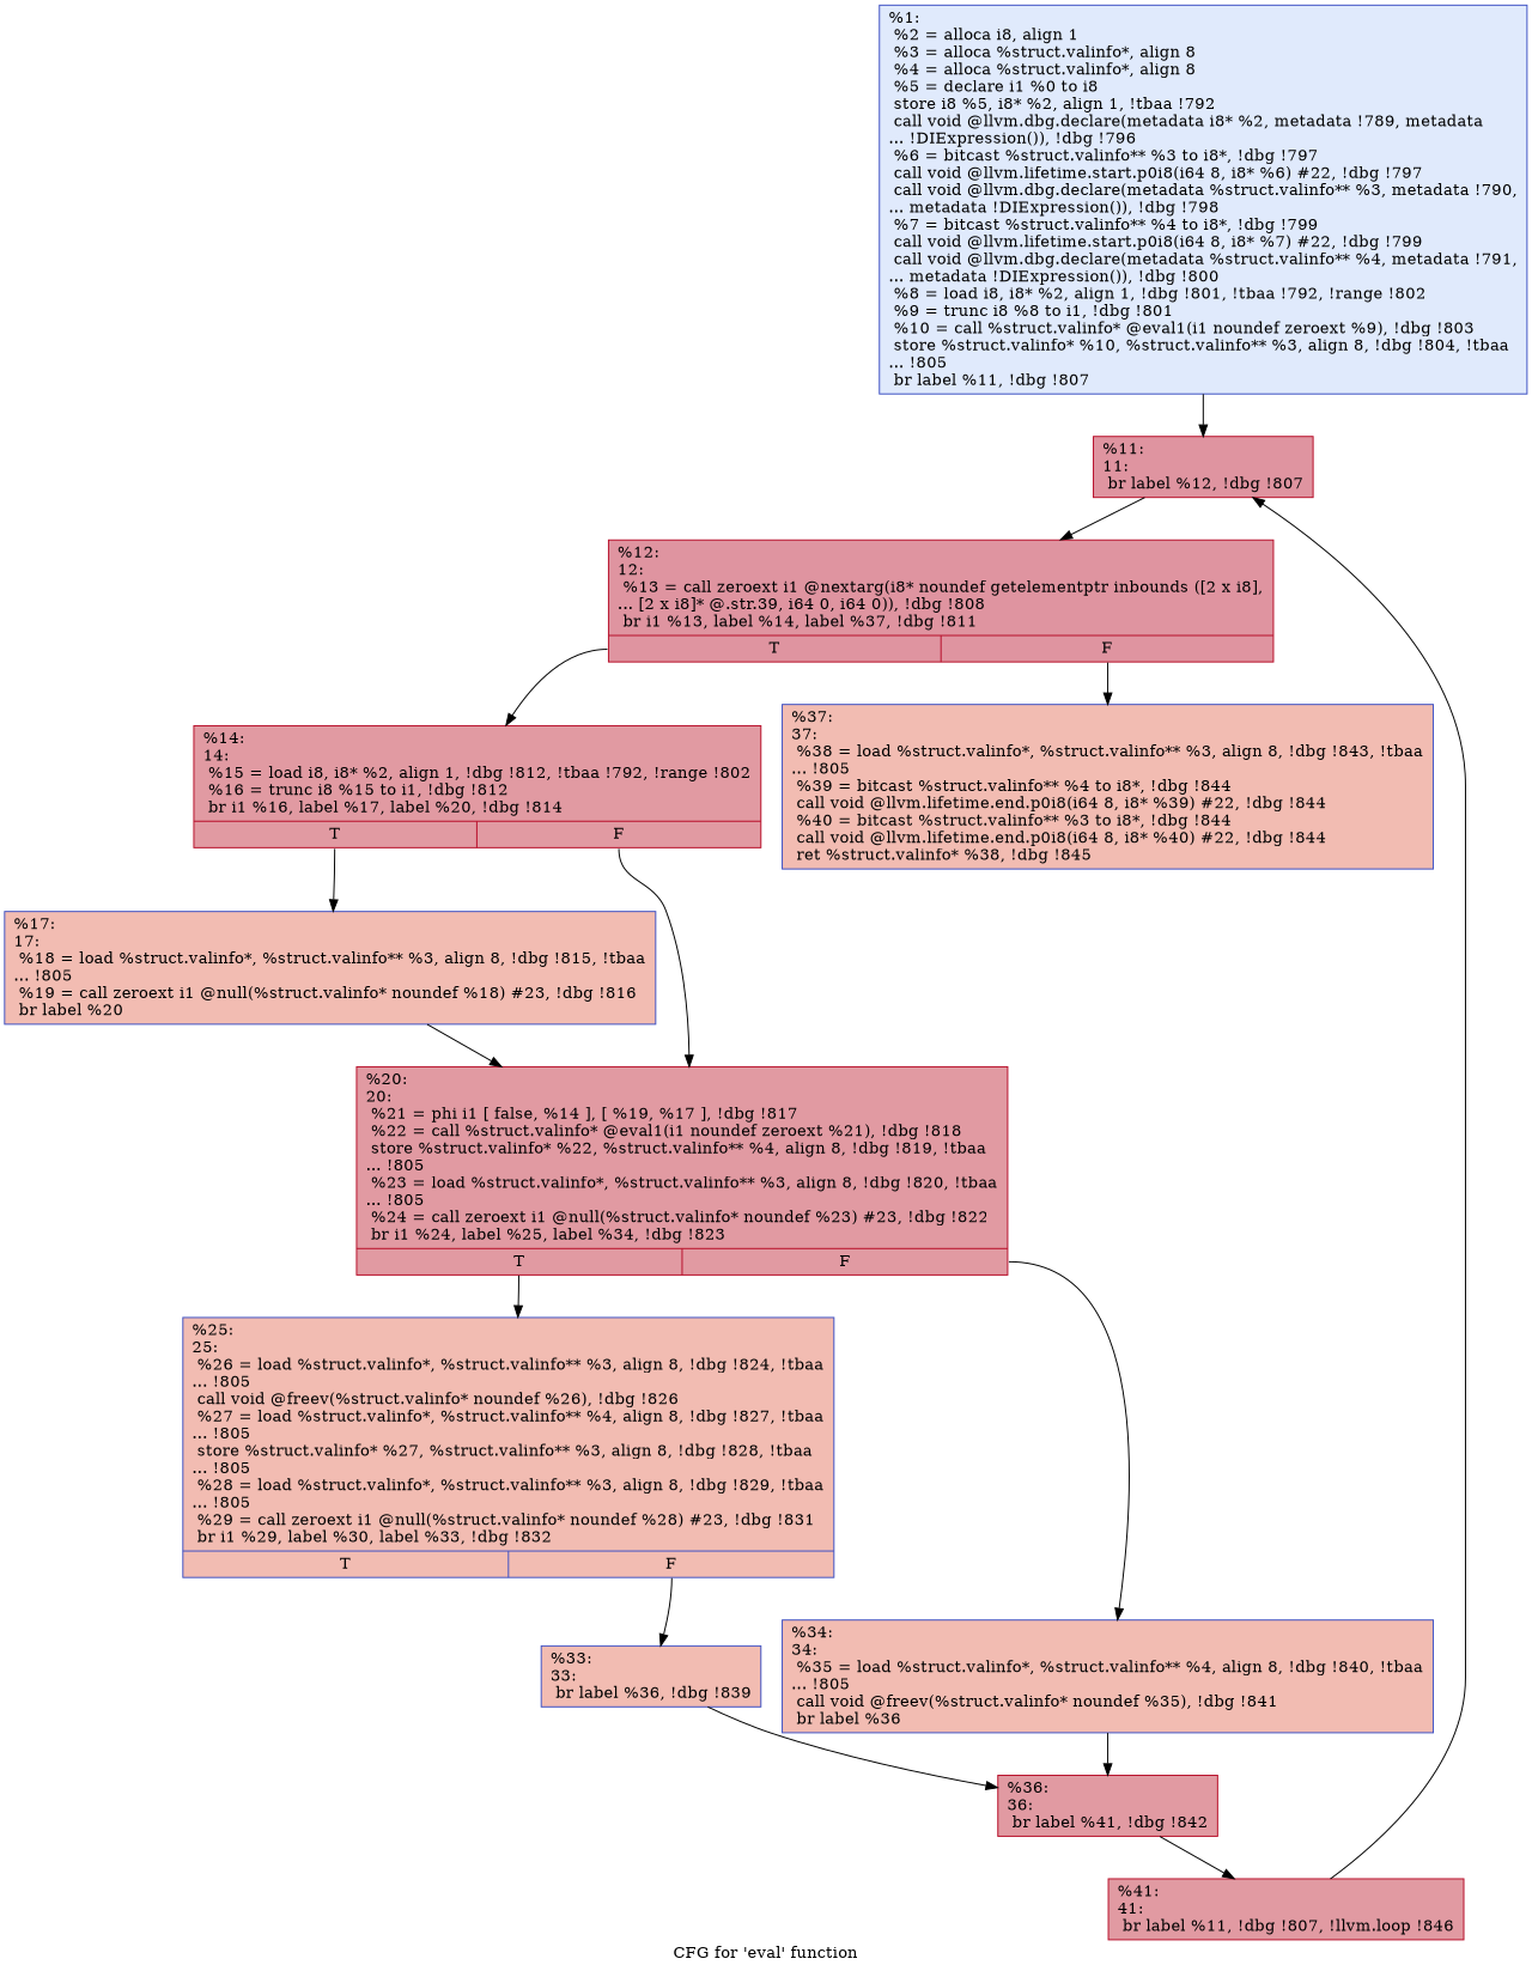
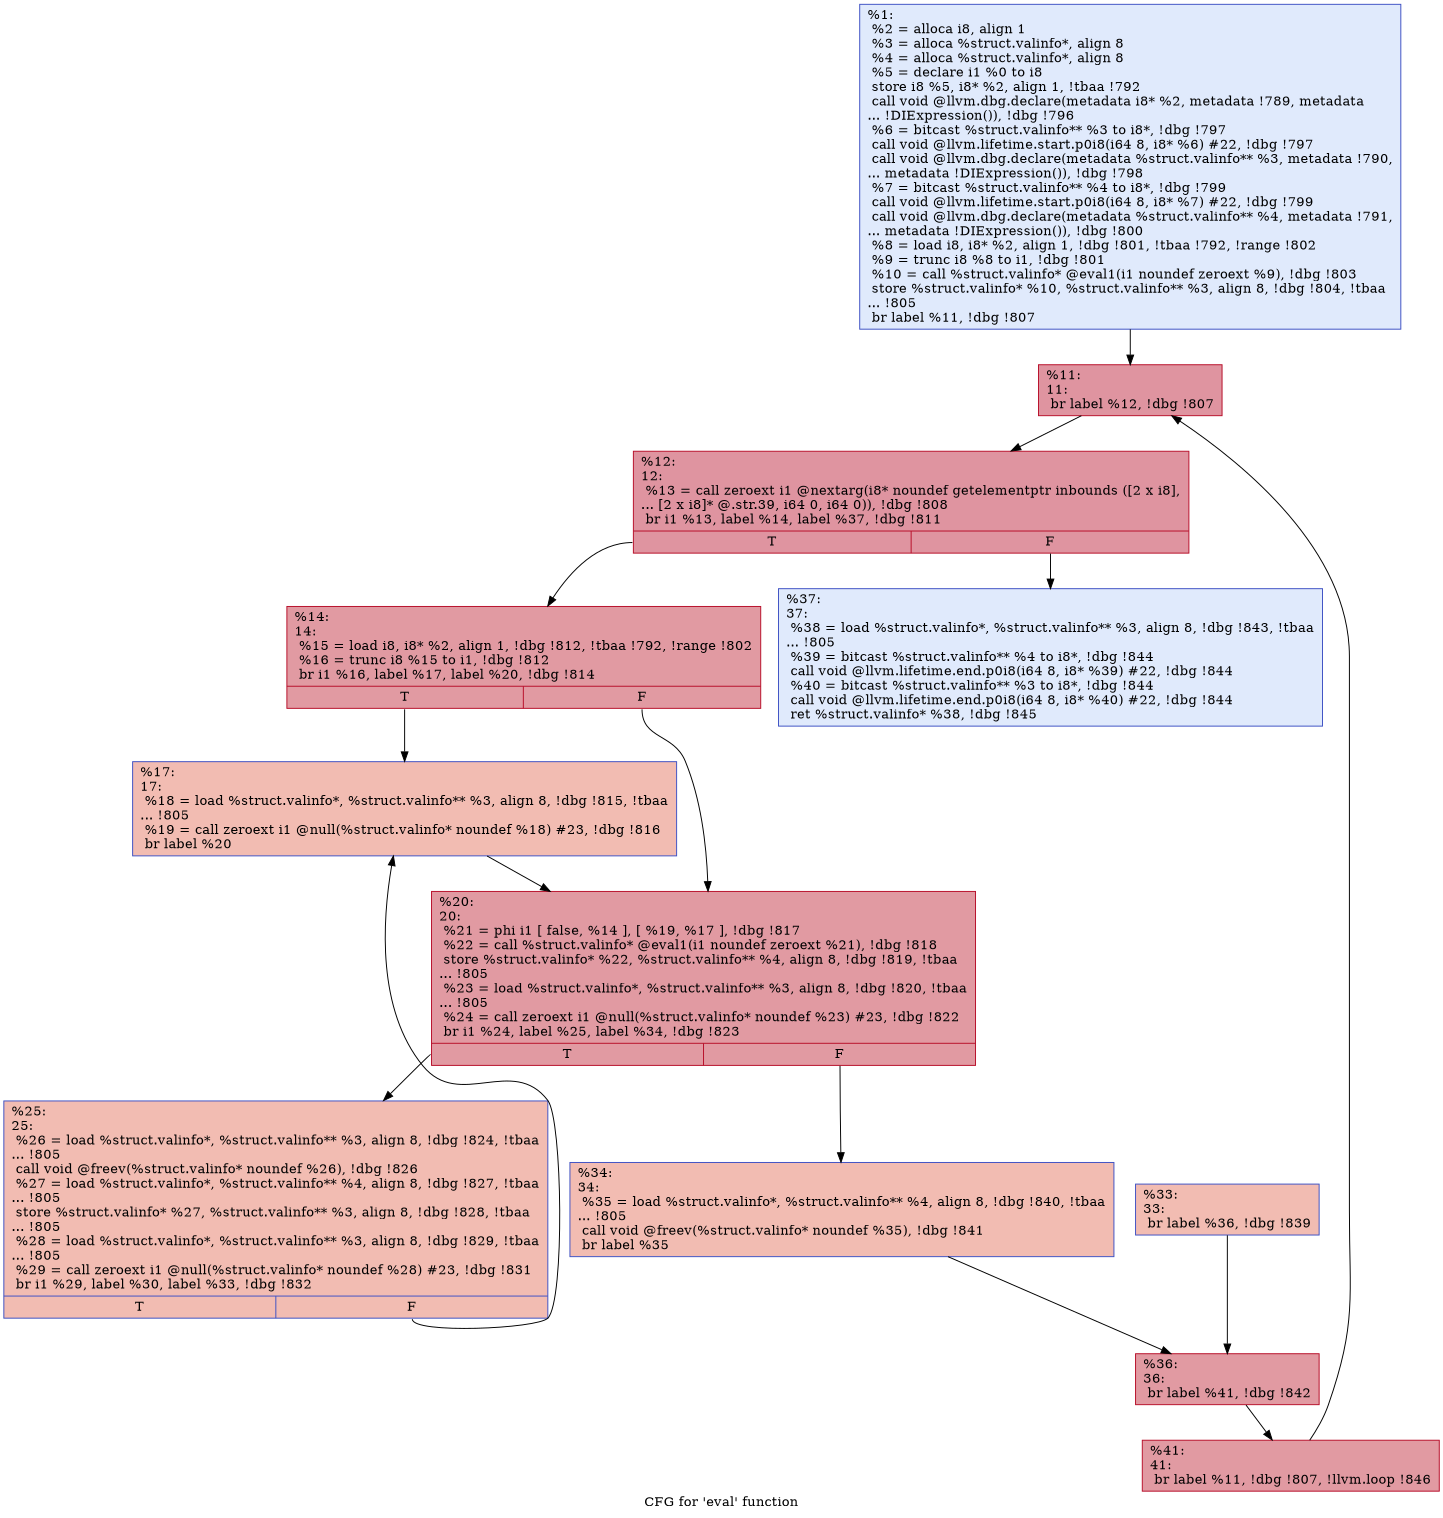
  digraph {
    label="CFG for 'eval' function"
    node [color="#3d50c3ff" fillcolor="#bb1b2c70" shape=record style=filled]
    n1 [fillcolor="#b9d0f970" label="{%1:\l  %2 = alloca i8, align 1\l  %3 = alloca %struct.valinfo*, align 8\l  %4 = alloca %struct.valinfo*, align 8\l  %5 = declare i1 %0 to i8\l  store i8 %5, i8* %2, align 1, !tbaa !792\l  call void @llvm.dbg.declare(metadata i8* %2, metadata !789, metadata\l... !DIExpression()), !dbg !796\l  %6 = bitcast %struct.valinfo** %3 to i8*, !dbg !797\l  call void @llvm.lifetime.start.p0i8(i64 8, i8* %6) #22, !dbg !797\l  call void @llvm.dbg.declare(metadata %struct.valinfo** %3, metadata !790,\l... metadata !DIExpression()), !dbg !798\l  %7 = bitcast %struct.valinfo** %4 to i8*, !dbg !799\l  call void @llvm.lifetime.start.p0i8(i64 8, i8* %7) #22, !dbg !799\l  call void @llvm.dbg.declare(metadata %struct.valinfo** %4, metadata !791,\l... metadata !DIExpression()), !dbg !800\l  %8 = load i8, i8* %2, align 1, !dbg !801, !tbaa !792, !range !802\l  %9 = trunc i8 %8 to i1, !dbg !801\l  %10 = call %struct.valinfo* @eval1(i1 noundef zeroext %9), !dbg !803\l  store %struct.valinfo* %10, %struct.valinfo** %3, align 8, !dbg !804, !tbaa\l... !805\l  br label %11, !dbg !807\l}"]
    n2 [color="#b70d28ff" fillcolor="#b70d2870" label="{%11:\l11:                                               \l  br label %12, !dbg !807\l}"]
    n3 [color="#b70d28ff" fillcolor="#b70d2870" label="{%12:\l12:                                               \l  %13 = call zeroext i1 @nextarg(i8* noundef getelementptr inbounds ([2 x i8],\l... [2 x i8]* @.str.39, i64 0, i64 0)), !dbg !808\l  br i1 %13, label %14, label %37, !dbg !811\l|{<s0>T|<s1>F}}"]
    n4 [color="#b70d28ff" label="{%14:\l14:                                               \l  %15 = load i8, i8* %2, align 1, !dbg !812, !tbaa !792, !range !802\l  %16 = trunc i8 %15 to i1, !dbg !812\l  br i1 %16, label %17, label %20, !dbg !814\l|{<s0>T|<s1>F}}"]
-   n5 [fillcolor="#e1675170" label="{%37:\l37:                                               \l  %38 = load %struct.valinfo*, %struct.valinfo** %3, align 8, !dbg !843, !tbaa\l... !805\l  %39 = bitcast %struct.valinfo** %4 to i8*, !dbg !844\l  call void @llvm.lifetime.end.p0i8(i64 8, i8* %39) #22, !dbg !844\l  %40 = bitcast %struct.valinfo** %3 to i8*, !dbg !844\l  call void @llvm.lifetime.end.p0i8(i64 8, i8* %40) #22, !dbg !844\l  ret %struct.valinfo* %38, !dbg !845\l}"]
+   n5 [fillcolor="#b9d0f970" label="{%37:\l37:                                               \l  %38 = load %struct.valinfo*, %struct.valinfo** %3, align 8, !dbg !843, !tbaa\l... !805\l  %39 = bitcast %struct.valinfo** %4 to i8*, !dbg !844\l  call void @llvm.lifetime.end.p0i8(i64 8, i8* %39) #22, !dbg !844\l  %40 = bitcast %struct.valinfo** %3 to i8*, !dbg !844\l  call void @llvm.lifetime.end.p0i8(i64 8, i8* %40) #22, !dbg !844\l  ret %struct.valinfo* %38, !dbg !845\l}"]
    n6 [fillcolor="#e1675170" label="{%17:\l17:                                               \l  %18 = load %struct.valinfo*, %struct.valinfo** %3, align 8, !dbg !815, !tbaa\l... !805\l  %19 = call zeroext i1 @null(%struct.valinfo* noundef %18) #23, !dbg !816\l  br label %20\l}"]
    n7 [color="#b70d28ff" label="{%20:\l20:                                               \l  %21 = phi i1 [ false, %14 ], [ %19, %17 ], !dbg !817\l  %22 = call %struct.valinfo* @eval1(i1 noundef zeroext %21), !dbg !818\l  store %struct.valinfo* %22, %struct.valinfo** %4, align 8, !dbg !819, !tbaa\l... !805\l  %23 = load %struct.valinfo*, %struct.valinfo** %3, align 8, !dbg !820, !tbaa\l... !805\l  %24 = call zeroext i1 @null(%struct.valinfo* noundef %23) #23, !dbg !822\l  br i1 %24, label %25, label %34, !dbg !823\l|{<s0>T|<s1>F}}"]
    n8 [fillcolor="#e1675170" label="{%25:\l25:                                               \l  %26 = load %struct.valinfo*, %struct.valinfo** %3, align 8, !dbg !824, !tbaa\l... !805\l  call void @freev(%struct.valinfo* noundef %26), !dbg !826\l  %27 = load %struct.valinfo*, %struct.valinfo** %4, align 8, !dbg !827, !tbaa\l... !805\l  store %struct.valinfo* %27, %struct.valinfo** %3, align 8, !dbg !828, !tbaa\l... !805\l  %28 = load %struct.valinfo*, %struct.valinfo** %3, align 8, !dbg !829, !tbaa\l... !805\l  %29 = call zeroext i1 @null(%struct.valinfo* noundef %28) #23, !dbg !831\l  br i1 %29, label %30, label %33, !dbg !832\l|{<s0>T|<s1>F}}"]
-   n9 [fillcolor="#e1675170" label="{%34:\l34:                                               \l  %35 = load %struct.valinfo*, %struct.valinfo** %4, align 8, !dbg !840, !tbaa\l... !805\l  call void @freev(%struct.valinfo* noundef %35), !dbg !841\l  br label %36\l}"]
+   n9 [fillcolor="#e1675170" label="{%34:\l34:                                               \l  %35 = load %struct.valinfo*, %struct.valinfo** %4, align 8, !dbg !840, !tbaa\l... !805\l  call void @freev(%struct.valinfo* noundef %35), !dbg !841\l  br label %35\l}"]
    n10 [fillcolor="#e1675170" label="{%33:\l33:                                               \l  br label %36, !dbg !839\l}"]
    n11 [color="#b70d28ff" label="{%36:\l36:                                               \l  br label %41, !dbg !842\l}"]
    n12 [color="#b70d28ff" label="{%41:\l41:                                               \l  br label %11, !dbg !807, !llvm.loop !846\l}"]
    n1 -> n2
    n2 -> n3
    n3 -> n4 [tailport=s0]
    n3 -> n5 [tailport=s1]
    n4 -> n6 [tailport=s0]
    n4 -> n7 [tailport=s1]
    n6 -> n7
    n7 -> n8 [tailport=s0]
    n7 -> n9 [tailport=s1]
-   n8 -> n10 [tailport=s1]
+   n8 -> n6 [tailport=s1]
    n9 -> n11
    n10 -> n11
    n11 -> n12
    n12 -> n2
  }
